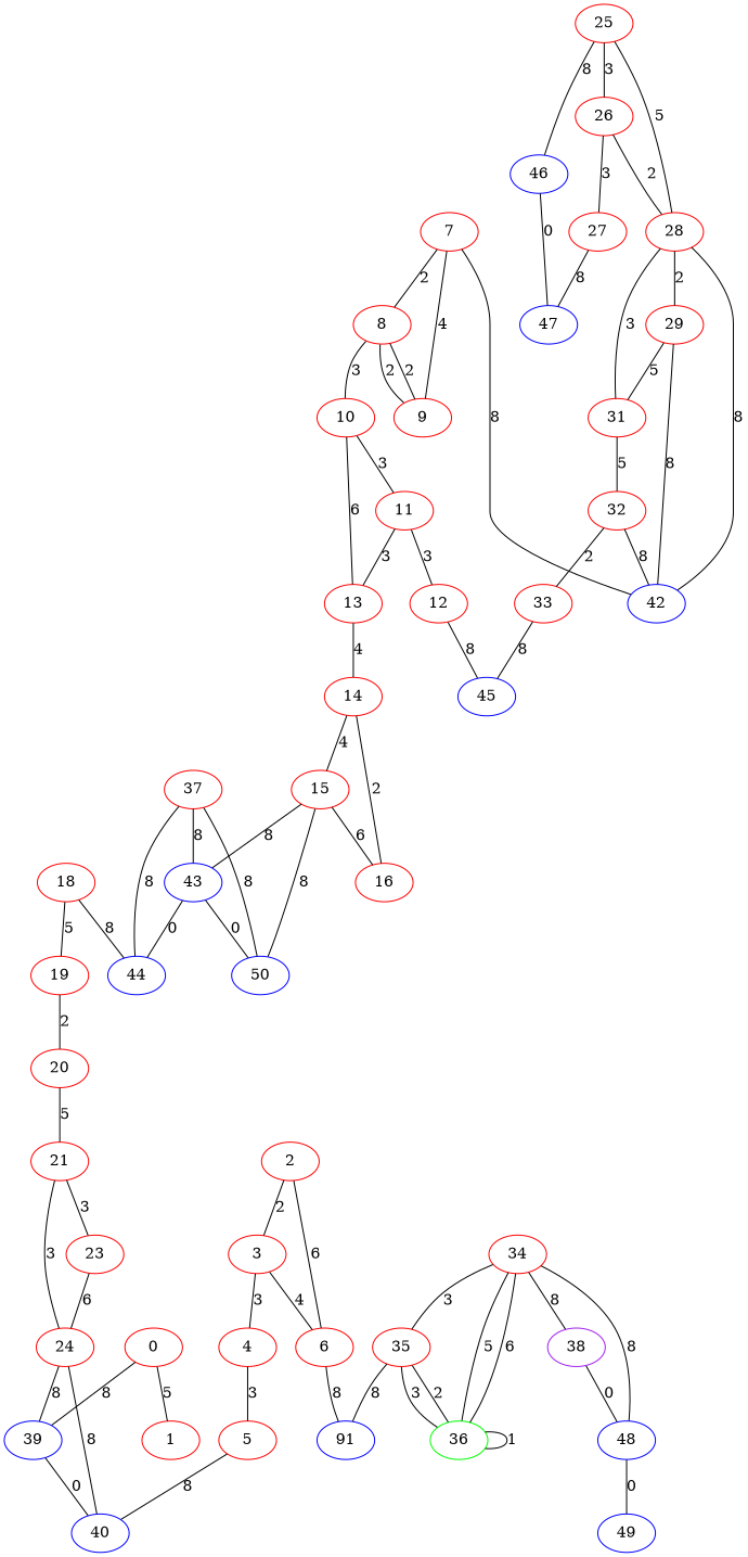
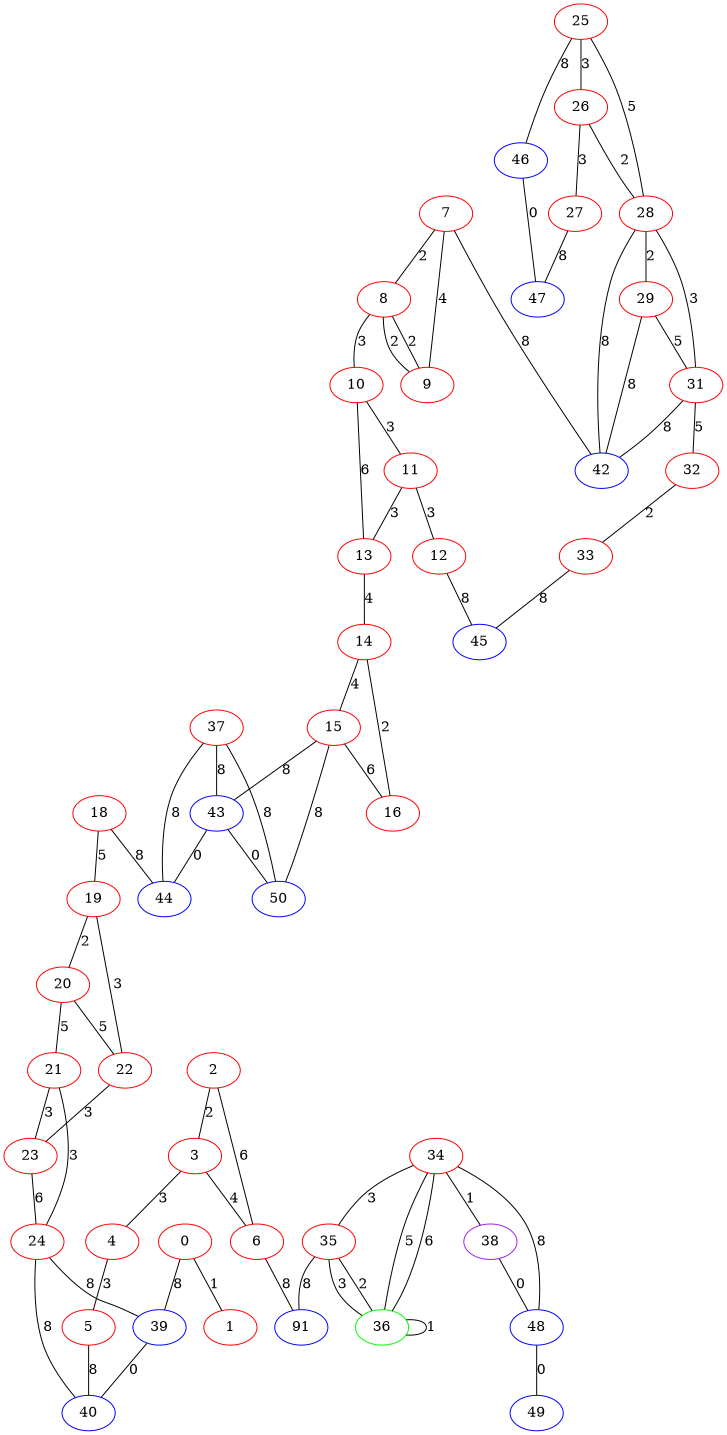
  graph {
    node [color=red weight=1]
    0
    1
    39 [color=blue weight=3]
    40 [color=blue weight=3]
    2
    3
    6
    4
    n9 [color=blue label=91 weight=3]
    5
    7
    8
    9
    42 [color=blue weight=3]
    10
    11
    13
    12
    14
    45 [color=blue weight=3]
    15
    16
    43 [color=blue weight=3]
    50 [color=blue weight=3]
    44 [color=blue weight=3]
    18
    19
    20
+   22
    21
    23
    24
    25
    26
    28
    46 [color=blue weight=3]
    27
    29
    31
    47 [color=blue weight=3]
    32
    33
    34
    35
    36 [color=green weight=2]
    38 [color=purple weight=4]
    48 [color=blue weight=3]
    49 [color=blue weight=3]
    37
-   0 -- 1 [label=5]
+   0 -- 1 [label=1]
    0 -- 39 [label=8]
    39 -- 40 [label=0]
    2 -- 3 [label=2]
    2 -- 6 [label=6]
    3 -- 6 [label=4]
    3 -- 4 [label=3]
    6 -- n9 [label=8]
    4 -- 5 [label=3]
    5 -- 40 [label=8]
    7 -- 8 [label=2]
    7 -- 9 [label=4]
    7 -- 42 [label=8]
    8 -- 9 [label=2]
    8 -- 9 [label=2]
    8 -- 10 [label=3]
    10 -- 11 [label=3]
    10 -- 13 [label=6]
    11 -- 13 [label=3]
    11 -- 12 [label=3]
    13 -- 14 [label=4]
    12 -- 45 [label=8]
    14 -- 15 [label=4]
    14 -- 16 [label=2]
    15 -- 16 [label=6]
    15 -- 43 [label=8]
    15 -- 50 [label=8]
    43 -- 50 [label=0]
    43 -- 44 [label=0]
    18 -- 44 [label=8]
    18 -- 19 [label=5]
    19 -- 20 [label=2]
+   19 -- 22 [label=3]
+   20 -- 22 [label=5]
    20 -- 21 [label=5]
+   22 -- 23 [label=3]
    21 -- 23 [label=3]
    21 -- 24 [label=3]
    23 -- 24 [label=6]
    24 -- 39 [label=8]
    24 -- 40 [label=8]
    25 -- 26 [label=3]
    25 -- 28 [label=5]
    25 -- 46 [label=8]
    26 -- 28 [label=2]
    26 -- 27 [label=3]
    28 -- 42 [label=8]
    28 -- 29 [label=2]
    28 -- 31 [label=3]
    46 -- 47 [label=0]
    27 -- 47 [label=8]
    29 -- 42 [label=8]
    29 -- 31 [label=5]
-   32 -- 42 [label=8]
+   31 -- 42 [label=8]
    31 -- 32 [label=5]
    32 -- 33 [label=2]
    33 -- 45 [label=8]
    34 -- 35 [label=3]
    34 -- 36 [label=5]
    34 -- 36 [label=6]
-   34 -- 38 [label=8]
+   34 -- 38 [label=1]
    34 -- 48 [label=8]
    35 -- n9 [label=8]
    35 -- 36 [label=2]
    35 -- 36 [label=3]
    36 -- 36 [label=1]
    38 -- 48 [label=0]
    48 -- 49 [label=0]
    37 -- 43 [label=8]
    37 -- 50 [label=8]
    37 -- 44 [label=8]
  }
